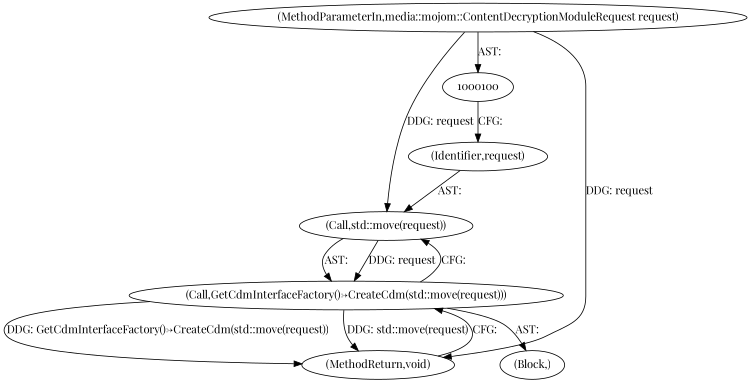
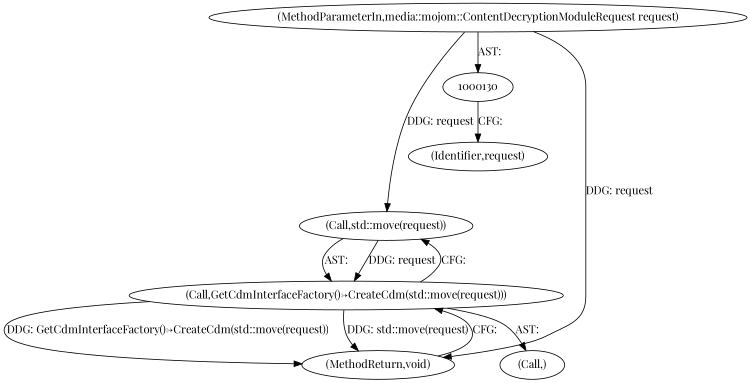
  digraph {
    fontname="Playfair Display"
    node [fontname="Playfair Display"]
    edge [fontname="Playfair Display"]
    n1 [label="(Call,std::move(request))"]
    n2 [label="(Call,GetCdmInterfaceFactory()->CreateCdm(std::move(request)))"]
    n3 [label="(MethodReturn,void)"]
-   n4 [label="(Block,)"]
+   n4 [label="(Call,)"]
    n5 [label="(Identifier,request)"]
    n6 [label="(MethodParameterIn,media::mojom::ContentDecryptionModuleRequest request)"]
-   1000100
+   1000100 [label=1000130]
    n1 -> n2 [label="AST: "]
    n1 -> n2 [label="DDG: request"]
    n2 -> n1 [label="CFG: "]
    n2 -> n3 [label="DDG: GetCdmInterfaceFactory()->CreateCdm(std::move(request))"]
    n2 -> n3 [label="DDG: std::move(request)"]
    n2 -> n4 [label="AST: "]
    n3 -> n2 [label="CFG: "]
-   n5 -> n1 [label="AST: "]
    n6 -> n1 [label="DDG: request"]
    n6 -> n3 [label="DDG: request"]
    n6 -> 1000100 [label="AST: "]
    1000100 -> n5 [label="CFG: "]
  }
